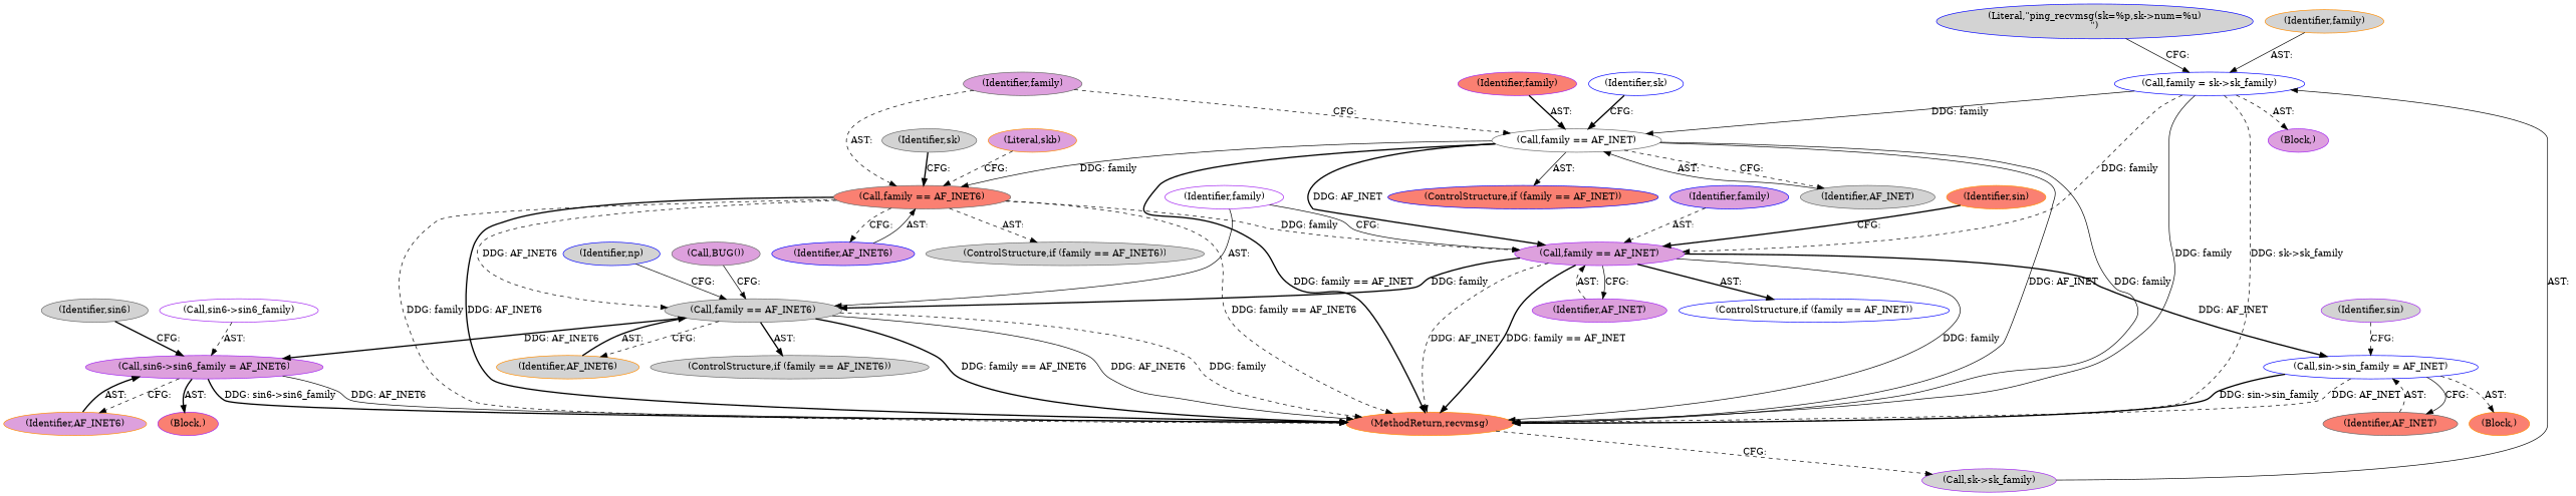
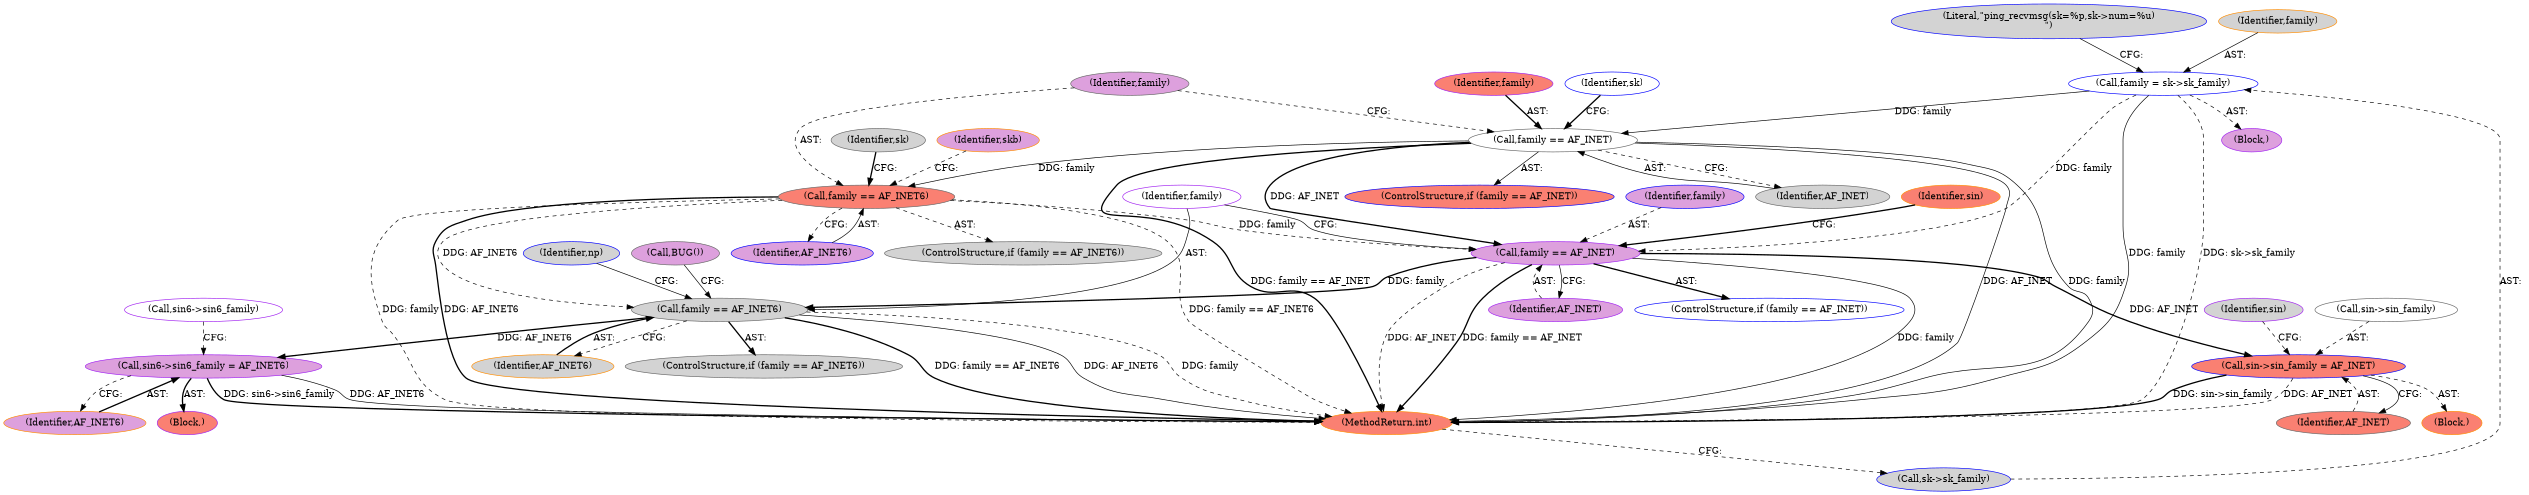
  digraph {
    node [color=gray40 fillcolor=lightgrey style=filled]
    edge [style=dashed]
    n1 [color=blue fillcolor=white label="(Call,family = sk->sk_family)"]
    n2 [fillcolor=white label="(Call,family == AF_INET)"]
    n3 [color=purple fillcolor=plum label="(Call,family == AF_INET)"]
    n4 [color=purple fillcolor=plum label="(Block,)"]
-   n5 [color=darkorange fillcolor=salmon label="(MethodReturn,recvmsg)"]
+   n5 [color=darkorange fillcolor=salmon label="(MethodReturn,int)"]
    n6 [fillcolor=salmon label="(Call,family == AF_INET6)"]
    n7 [color=blue fillcolor=salmon label="(ControlStructure,if (family == AF_INET))"]
    n8 [label="(Identifier,AF_INET)"]
    n9 [label="(Call,family == AF_INET6)"]
-   n10 [color=blue fillcolor=white label="(Call,sin->sin_family = AF_INET)"]
+   n10 [color=blue fillcolor=salmon label="(Call,sin->sin_family = AF_INET)"]
    n11 [color=purple fillcolor=plum label="(Identifier,AF_INET)"]
    n12 [color=blue fillcolor=white label="(ControlStructure,if (family == AF_INET))"]
-   n13 [color=purple label="(Call,sk->sk_family)"]
+   n13 [color=blue label="(Call,sk->sk_family)"]
    n14 [color=blue fillcolor=plum label="(Identifier,AF_INET6)"]
    n15 [label="(ControlStructure,if (family == AF_INET6))"]
    n16 [color=purple fillcolor=plum label="(Call,sin6->sin6_family = AF_INET6)"]
    n17 [label="(ControlStructure,if (family == AF_INET6))"]
    n18 [color=darkorange label="(Identifier,AF_INET6)"]
    n19 [fillcolor=salmon label="(Identifier,AF_INET)"]
    n20 [color=darkorange fillcolor=salmon label="(Block,)"]
    n21 [color=darkorange fillcolor=plum label="(Identifier,AF_INET6)"]
    n22 [color=purple fillcolor=salmon label="(Block,)"]
    n23 [fillcolor=plum label="(Identifier,family)"]
    n24 [color=blue fillcolor=plum label="(Identifier,family)"]
    n25 [color=blue fillcolor=white label="(Identifier,sk)"]
    n26 [color=purple fillcolor=salmon label="(Identifier,family)"]
    n27 [color=purple fillcolor=white label="(Identifier,family)"]
    n28 [color=blue label="(Identifier,np)"]
-   n29 [label="(Identifier,sin6)"]
    n30 [color=blue label="(Literal,\"ping_recvmsg(sk=%p,sk->num=%u)\n\")"]
    n31 [color=purple fillcolor=white label="(Call,sin6->sin6_family)"]
    n32 [label="(Identifier,sk)"]
    n33 [fillcolor=plum label="(Call,BUG())"]
    n34 [color=darkorange label="(Identifier,family)"]
-   n36 [color=darkorange fillcolor=plum label="(Literal,skb)"]
+   n35 [fillcolor=white label="(Call,sin->sin_family)"]
+   n36 [color=darkorange fillcolor=plum label="(Identifier,skb)"]
    n37 [color=darkorange fillcolor=salmon label="(Identifier,sin)"]
    n38 [color=purple label="(Identifier,sin)"]
    n1 -> n2 [label="DDG: family" style=solid]
    n1 -> n3 [label="DDG: family"]
    n1 -> n4 [label="AST: "]
    n1 -> n5 [label="DDG: sk->sk_family"]
    n1 -> n5 [label="DDG: family" style=solid]
    n2 -> n3 [label="DDG: AF_INET" style=bold]
    n2 -> n5 [label="DDG: AF_INET" style=solid]
    n2 -> n5 [label="DDG: family" style=solid]
    n2 -> n5 [label="DDG: family == AF_INET" style=bold]
    n2 -> n6 [label="DDG: family" style=solid]
    n2 -> n7 [label="AST: " style=solid]
    n2 -> n8 [label="CFG: "]
    n3 -> n5 [label="DDG: AF_INET"]
    n3 -> n5 [label="DDG: family == AF_INET" style=bold]
    n3 -> n5 [label="DDG: family" style=solid]
    n3 -> n9 [label="DDG: family" style=bold]
    n3 -> n10 [label="DDG: AF_INET" style=bold]
    n3 -> n11 [label="CFG: " style=solid]
    n3 -> n12 [label="AST: " style=bold]
    n5 -> n13 [label="CFG: "]
    n6 -> n3 [label="DDG: family"]
    n6 -> n5 [label="DDG: family"]
    n6 -> n5 [label="DDG: AF_INET6" style=bold]
    n6 -> n5 [label="DDG: family == AF_INET6"]
    n6 -> n9 [label="DDG: AF_INET6"]
    n6 -> n14 [label="CFG: "]
    n6 -> n15 [label="AST: "]
    n8 -> n2 [label="AST: " style=solid]
    n9 -> n5 [label="DDG: family == AF_INET6" style=bold]
    n9 -> n5 [label="DDG: AF_INET6" style=solid]
    n9 -> n5 [label="DDG: family"]
    n9 -> n16 [label="DDG: AF_INET6" style=bold]
    n9 -> n17 [label="AST: " style=bold]
    n9 -> n18 [label="CFG: "]
    n10 -> n5 [label="DDG: sin->sin_family" style=bold]
    n10 -> n5 [label="DDG: AF_INET"]
    n10 -> n19 [label="CFG: " style=solid]
    n10 -> n20 [label="AST: "]
    n11 -> n3 [label="AST: "]
-   n13 -> n1 [label="AST: " style=solid]
+   n13 -> n1 [label="AST: "]
    n14 -> n6 [label="AST: " style=solid]
    n16 -> n5 [label="DDG: sin6->sin6_family" style=bold]
    n16 -> n5 [label="DDG: AF_INET6" style=solid]
    n16 -> n21 [label="CFG: "]
    n16 -> n22 [label="AST: " style=bold]
    n18 -> n9 [label="AST: " style=bold]
    n19 -> n10 [label="AST: "]
    n21 -> n16 [label="AST: " style=bold]
    n23 -> n2 [label="CFG: "]
    n23 -> n6 [label="AST: "]
    n24 -> n3 [label="AST: "]
    n25 -> n2 [label="CFG: " style=bold]
    n26 -> n2 [label="AST: " style=bold]
    n27 -> n3 [label="CFG: " style=solid]
    n27 -> n9 [label="AST: " style=solid]
    n28 -> n9 [label="CFG: " style=solid]
-   n29 -> n16 [label="CFG: " style=bold]
    n30 -> n1 [label="CFG: " style=solid]
-   n31 -> n16 [label="AST: "]
+   n31 -> n16 [label="CFG: "]
    n32 -> n6 [label="CFG: " style=bold]
    n33 -> n9 [label="CFG: " style=solid]
    n34 -> n1 [label="AST: " style=solid]
+   n35 -> n10 [label="AST: "]
    n36 -> n6 [label="CFG: "]
    n37 -> n3 [label="CFG: " style=bold]
    n38 -> n10 [label="CFG: "]
  }
